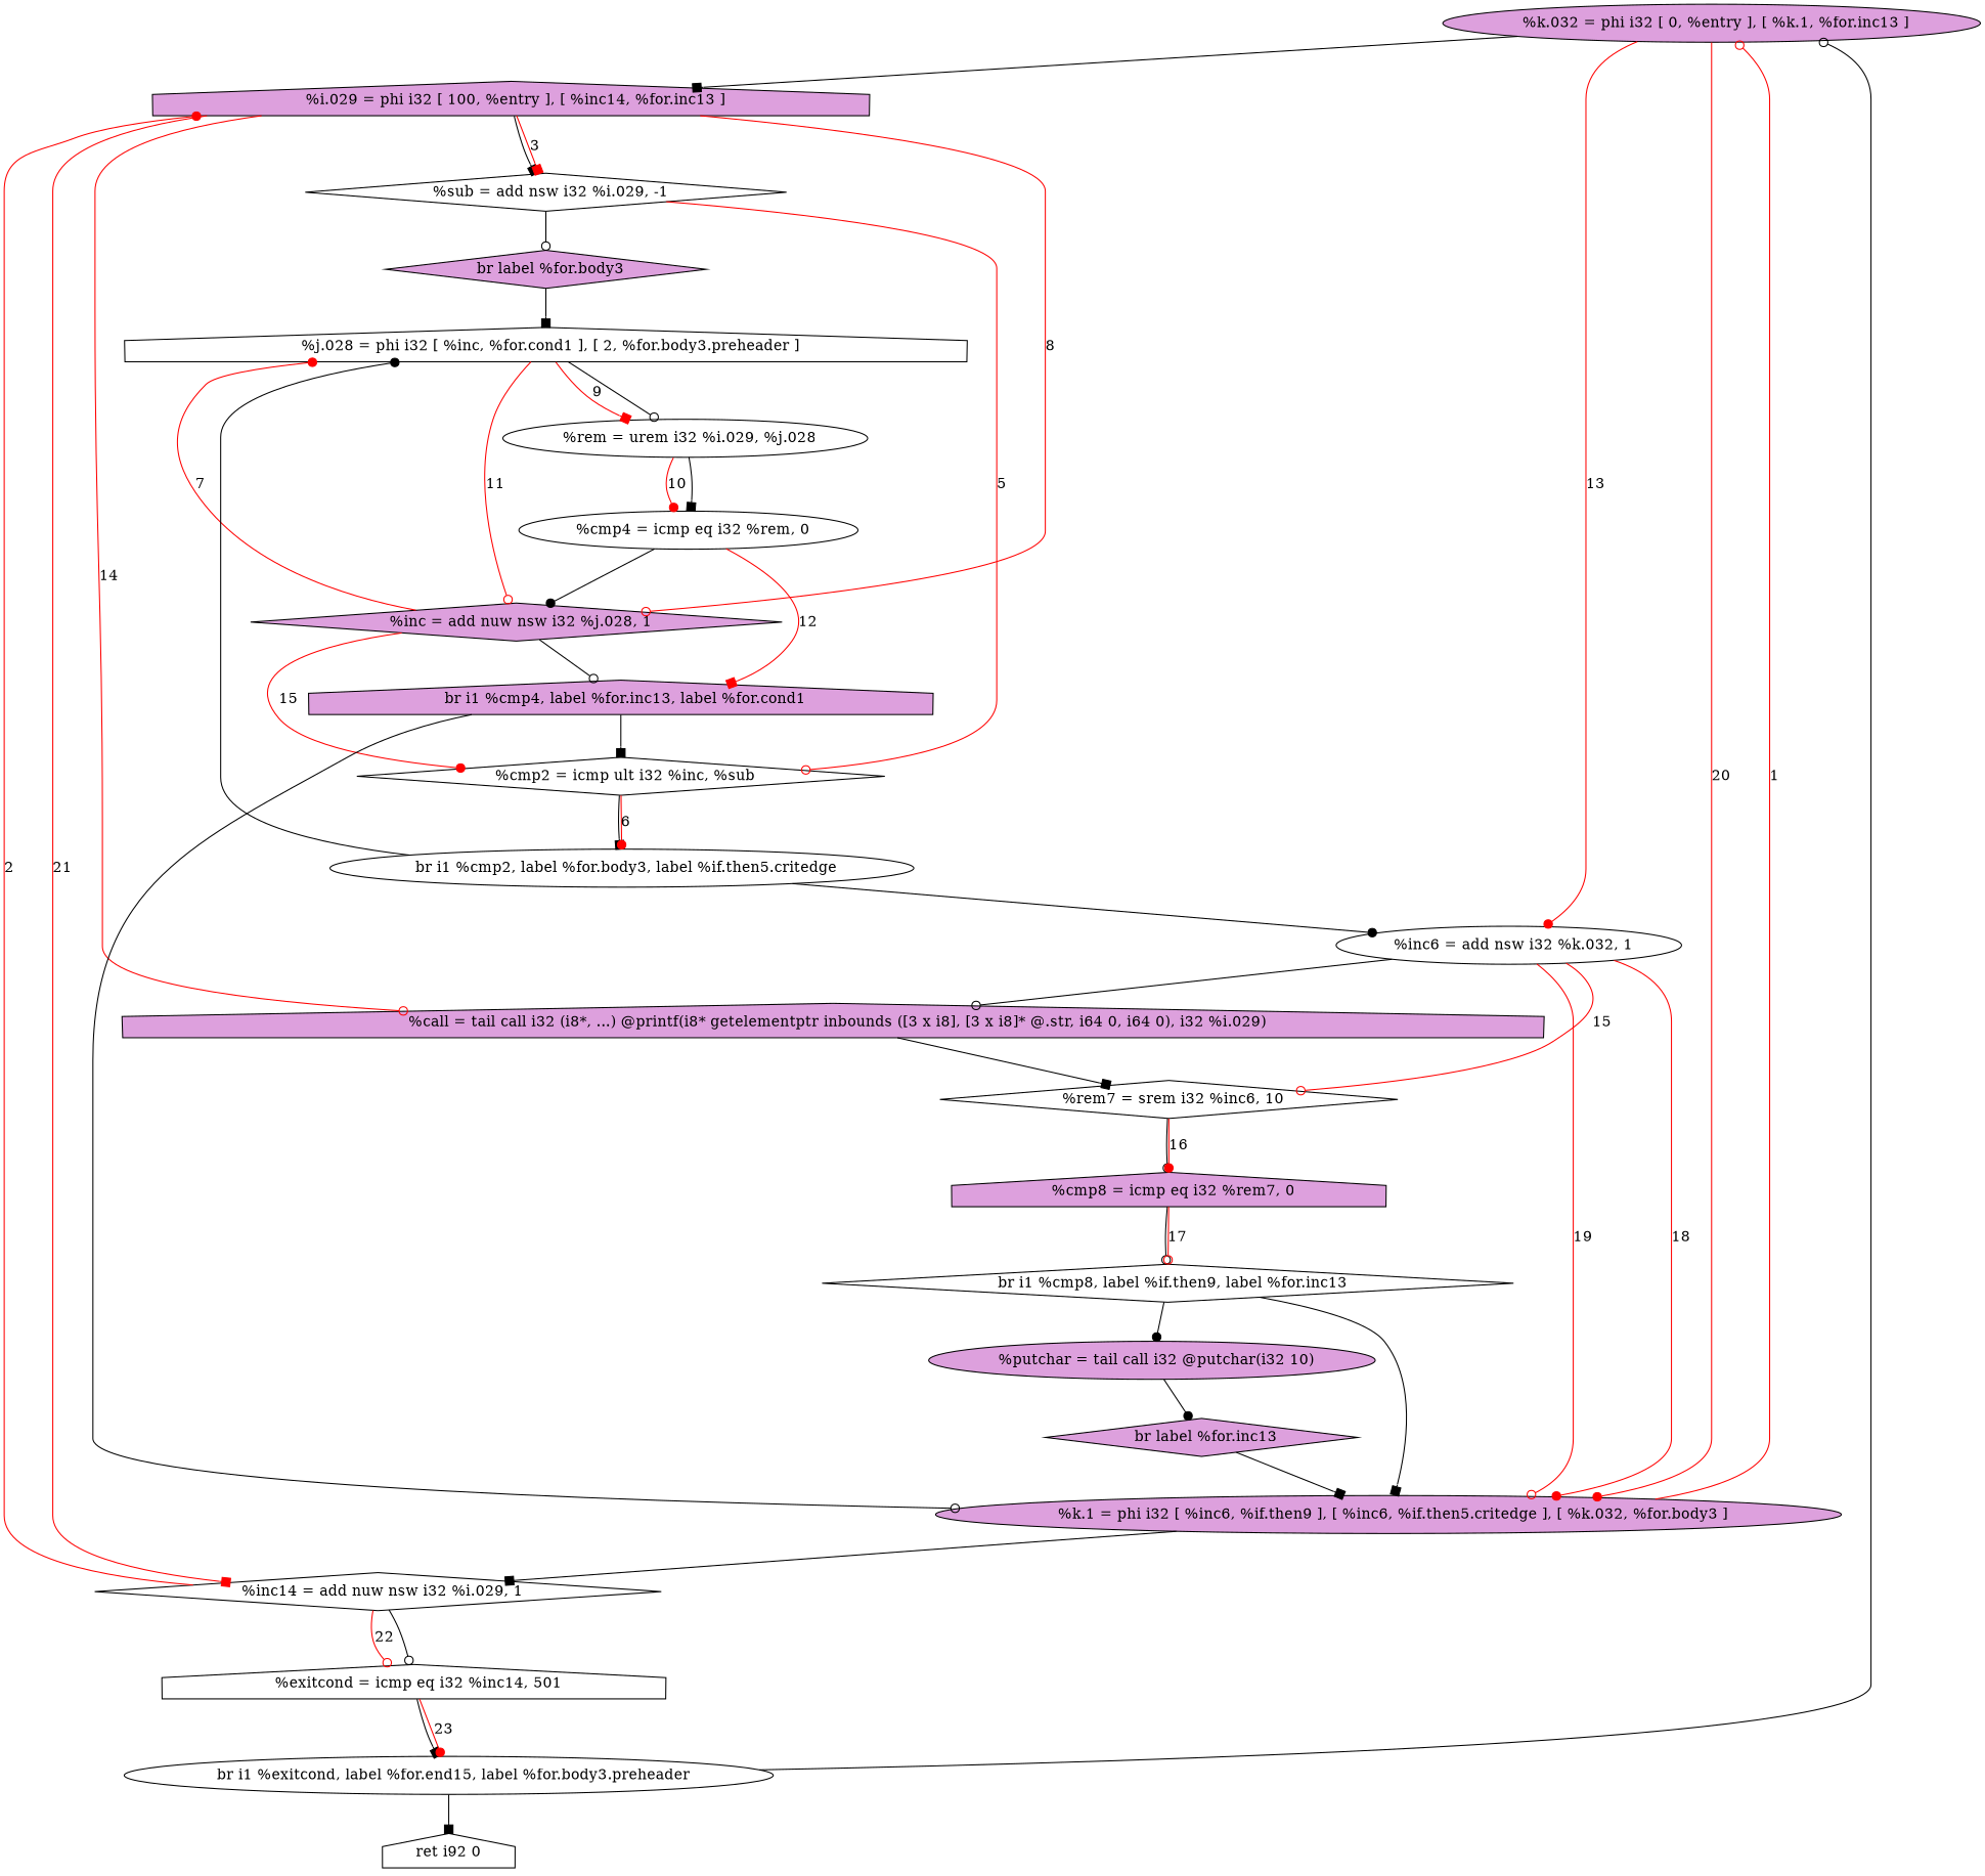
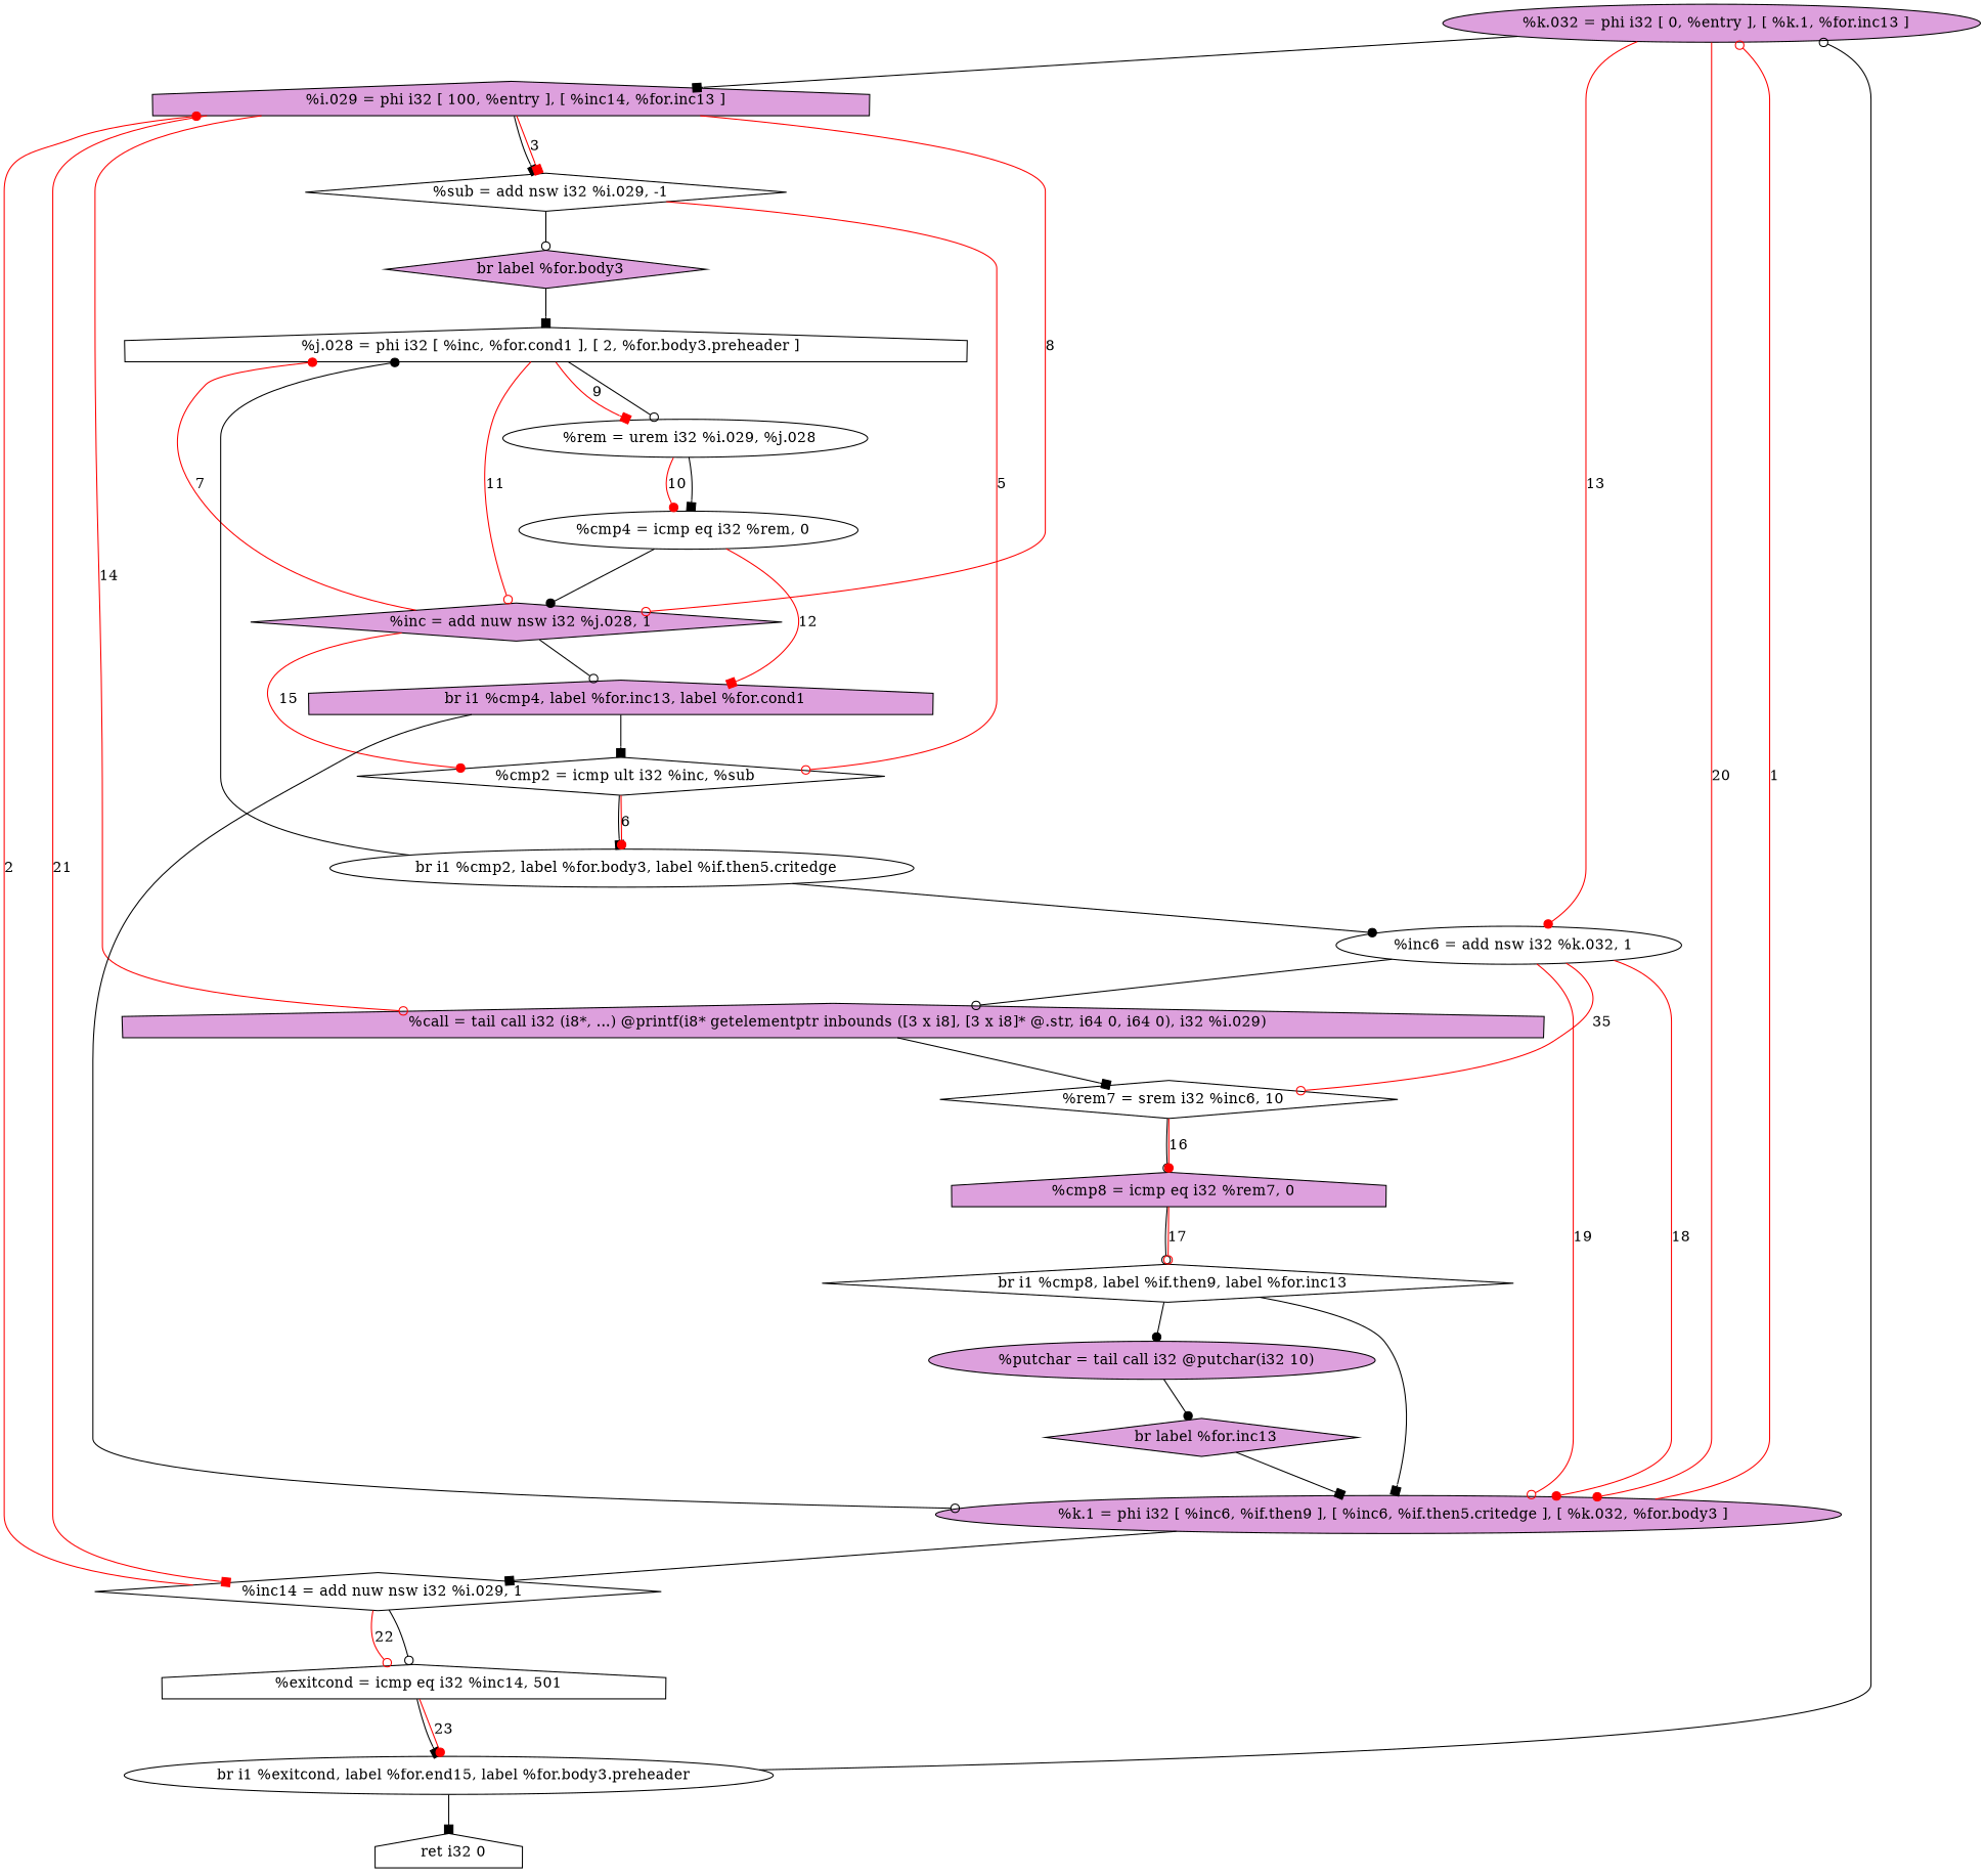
  digraph {
    node [fillcolor=white shape=ellipse style=filled]
    edge [arrowhead=odot]
    n1 [fillcolor=plum label="  %k.032 = phi i32 [ 0, %entry ], [ %k.1, %for.inc13 ]"]
    n2 [fillcolor=plum label="  %i.029 = phi i32 [ 100, %entry ], [ %inc14, %for.inc13 ]" shape=house]
    n3 [label="  %inc6 = add nsw i32 %k.032, 1"]
    n4 [fillcolor=plum label="  %k.1 = phi i32 [ %inc6, %if.then9 ], [ %inc6, %if.then5.critedge ], [ %k.032, %for.body3 ]"]
    n5 [label="  %sub = add nsw i32 %i.029, -1" shape=diamond]
    n6 [fillcolor=plum label="  %call = tail call i32 (i8*, ...) @printf(i8* getelementptr inbounds ([3 x i8], [3 x i8]* @.str, i64 0, i64 0), i32 %i.029)" shape=house]
    n7 [label="  %inc14 = add nuw nsw i32 %i.029, 1" shape=diamond]
    n8 [fillcolor=plum label="  %inc = add nuw nsw i32 %j.028, 1" shape=diamond]
    n9 [label="  %rem7 = srem i32 %inc6, 10" shape=diamond]
    n10 [fillcolor=plum label="  br label %for.body3" shape=diamond]
    n11 [label="  %cmp2 = icmp ult i32 %inc, %sub" shape=diamond]
    n12 [label="  %rem = urem i32 %i.029, %j.028"]
    n13 [label="  %cmp4 = icmp eq i32 %rem, 0"]
    n14 [label="  %exitcond = icmp eq i32 %inc14, 501" shape=house]
    n15 [label="  %j.028 = phi i32 [ %inc, %for.cond1 ], [ 2, %for.body3.preheader ]" shape=house]
    n16 [label="  br i1 %cmp2, label %for.body3, label %if.then5.critedge"]
    n17 [fillcolor=plum label="  br i1 %cmp4, label %for.inc13, label %for.cond1" shape=house]
    n18 [fillcolor=plum label="  %cmp8 = icmp eq i32 %rem7, 0" shape=house]
    n19 [label="  br i1 %cmp8, label %if.then9, label %for.inc13" shape=diamond]
    n20 [fillcolor=plum label="  %putchar = tail call i32 @putchar(i32 10)"]
    n21 [fillcolor=plum label="  br label %for.inc13" shape=diamond]
    n22 [label="  br i1 %exitcond, label %for.end15, label %for.body3.preheader"]
-   n23 [label="ret i92 0" shape=house]
+   n23 [label="  ret i32 0" shape=house]
    n1 -> n2 [arrowhead=box]
    n1 -> n3 [arrowhead=dot color=red label=13]
    n1 -> n4 [arrowhead=dot color=red label=20]
    n2 -> n5 [arrowhead=box]
    n2 -> n5 [arrowhead=box color=red label=3]
    n2 -> n6 [color=red label=14]
    n2 -> n7 [arrowhead=box color=red label=21]
    n2 -> n8 [color=red label=8]
    n3 -> n4 [arrowhead=dot color=red label=18]
    n3 -> n4 [color=red label=19]
    n3 -> n6
-   n3 -> n9 [color=red label=15]
+   n3 -> n9 [color=red label=35]
    n4 -> n1 [color=red label=1]
    n4 -> n7 [arrowhead=box]
    n5 -> n10
    n5 -> n11 [color=red label=5]
    n6 -> n9 [arrowhead=box]
    n7 -> n2 [arrowhead=dot color=red label=2]
    n7 -> n14
    n7 -> n14 [color=red label=22]
    n8 -> n11 [arrowhead=dot color=red label=15]
    n8 -> n15 [arrowhead=dot color=red label=7]
    n8 -> n17
    n9 -> n18
    n9 -> n18 [arrowhead=dot color=red label=16]
    n10 -> n15 [arrowhead=box]
    n11 -> n16 [arrowhead=box]
    n11 -> n16 [arrowhead=dot color=red label=6]
    n12 -> n13 [arrowhead=box]
    n12 -> n13 [arrowhead=dot color=red label=10]
    n13 -> n8 [arrowhead=dot]
    n13 -> n17 [arrowhead=box color=red label=12]
    n14 -> n22 [arrowhead=box]
    n14 -> n22 [arrowhead=dot color=red label=23]
    n15 -> n8 [color=red label=11]
    n15 -> n12
    n15 -> n12 [arrowhead=box color=red label=9]
    n16 -> n3 [arrowhead=dot]
    n16 -> n15 [arrowhead=dot]
    n17 -> n4
    n17 -> n11 [arrowhead=box]
    n18 -> n19
    n18 -> n19 [color=red label=17]
    n19 -> n4 [arrowhead=box]
    n19 -> n20 [arrowhead=dot]
    n20 -> n21 [arrowhead=dot]
    n21 -> n4 [arrowhead=box]
    n22 -> n1
    n22 -> n23 [arrowhead=box]
  }
